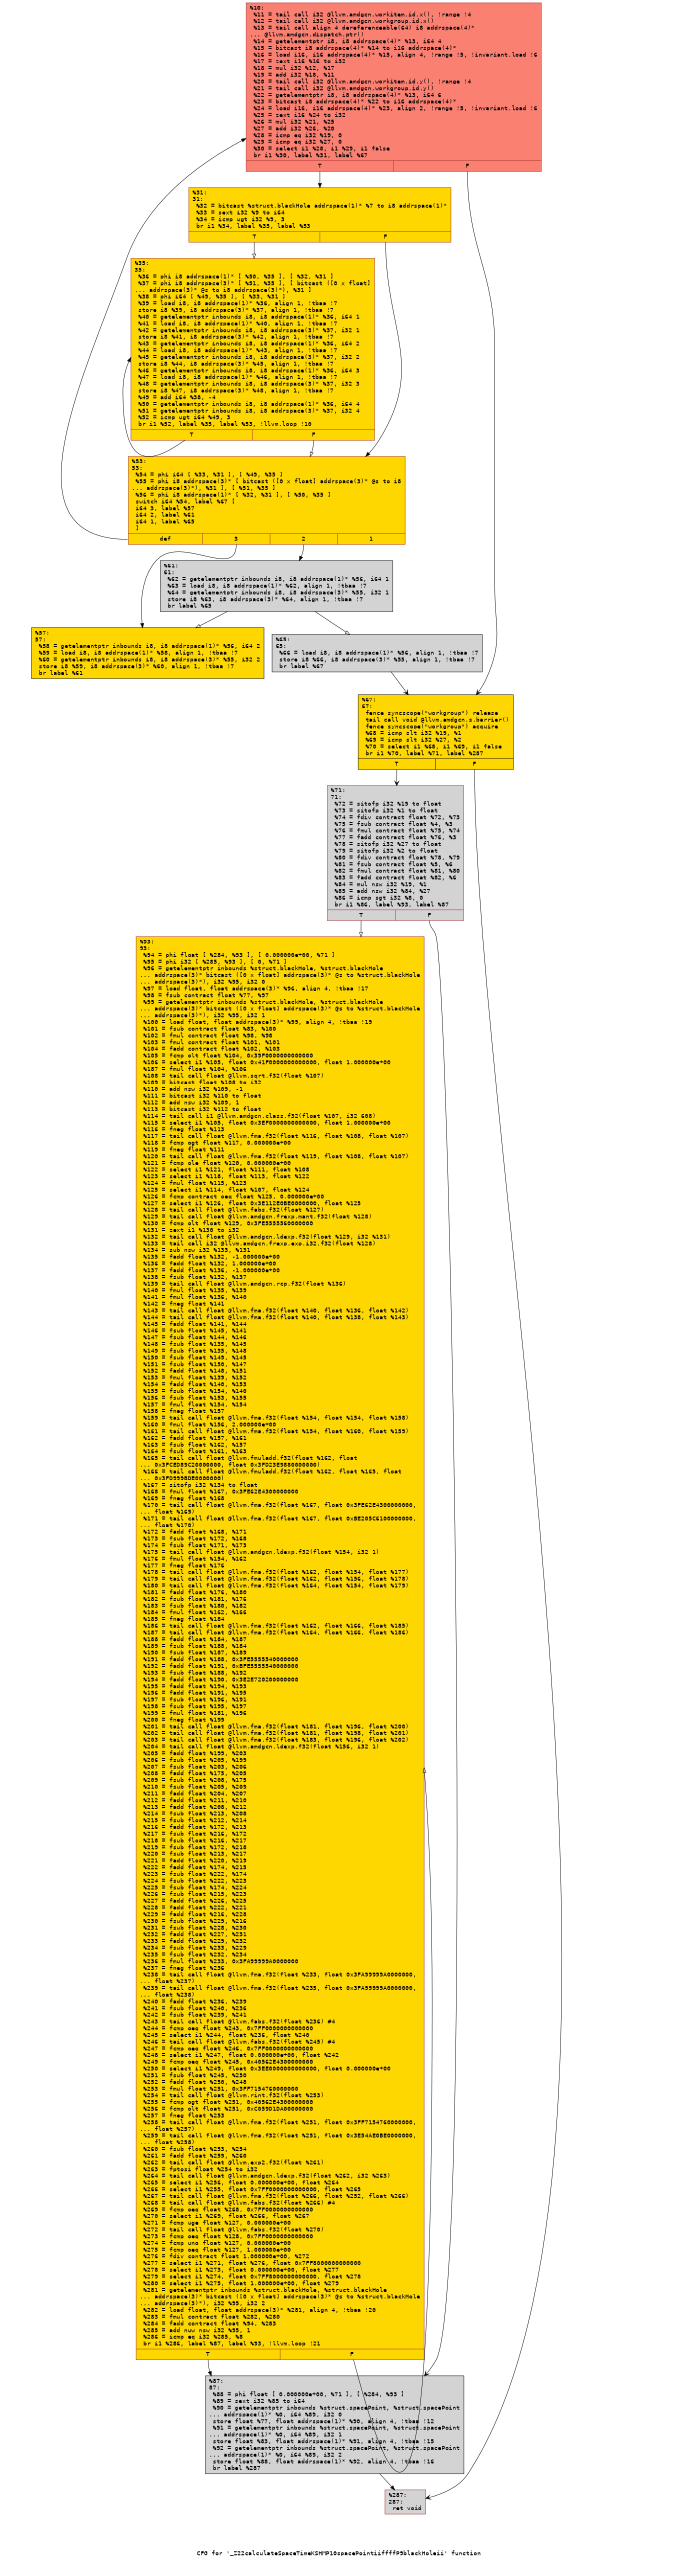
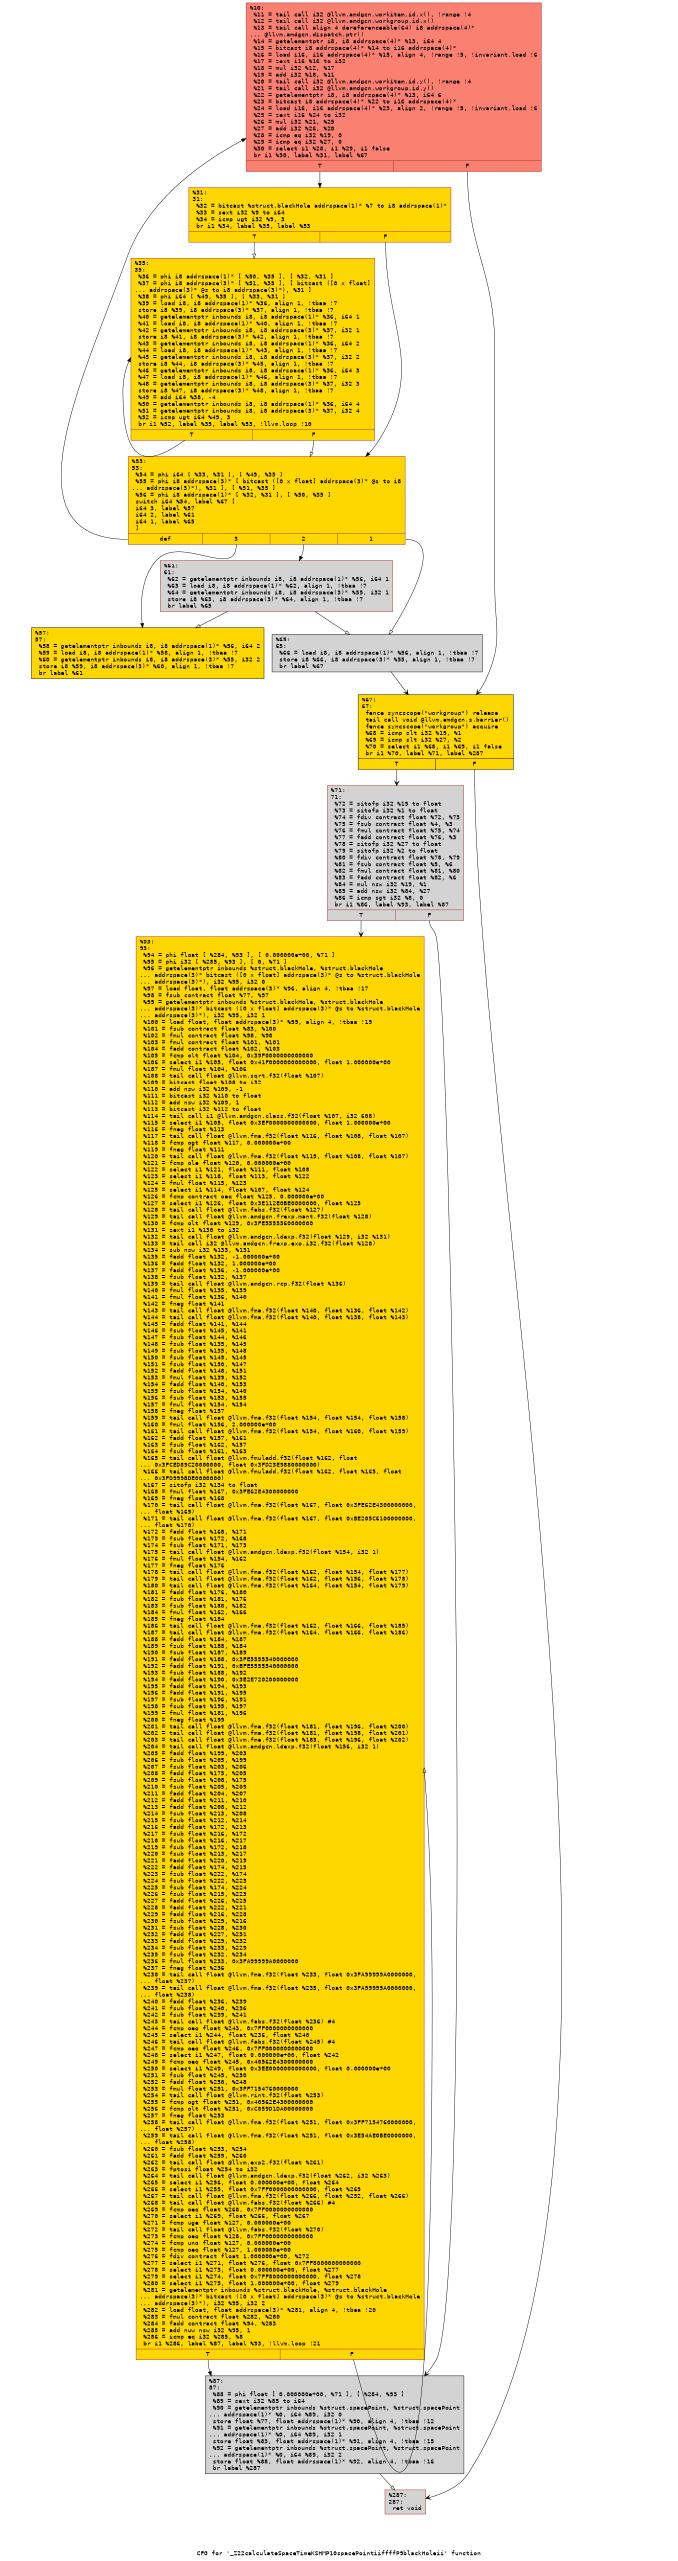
  digraph {
    fontname="DejaVu Sans Mono"
    label="CFG for '_Z22calculateSpaceTimeKSHMP10spacePointiiffffP9blackHoleii' function"
    node [color=brown fillcolor=gold fontname="DejaVu Sans Mono" shape=record style=filled]
    edge [arrowhead=normal fontname="DejaVu Sans Mono" tailport=s0]
    n1 [fillcolor=salmon label="{%10:\l  %11 = tail call i32 @llvm.amdgcn.workitem.id.x(), !range !4\l  %12 = tail call i32 @llvm.amdgcn.workgroup.id.x()\l  %13 = tail call align 4 dereferenceable(64) i8 addrspace(4)*\l... @llvm.amdgcn.dispatch.ptr()\l  %14 = getelementptr i8, i8 addrspace(4)* %13, i64 4\l  %15 = bitcast i8 addrspace(4)* %14 to i16 addrspace(4)*\l  %16 = load i16, i16 addrspace(4)* %15, align 4, !range !5, !invariant.load !6\l  %17 = zext i16 %16 to i32\l  %18 = mul i32 %12, %17\l  %19 = add i32 %18, %11\l  %20 = tail call i32 @llvm.amdgcn.workitem.id.y(), !range !4\l  %21 = tail call i32 @llvm.amdgcn.workgroup.id.y()\l  %22 = getelementptr i8, i8 addrspace(4)* %13, i64 6\l  %23 = bitcast i8 addrspace(4)* %22 to i16 addrspace(4)*\l  %24 = load i16, i16 addrspace(4)* %23, align 2, !range !5, !invariant.load !6\l  %25 = zext i16 %24 to i32\l  %26 = mul i32 %21, %25\l  %27 = add i32 %26, %20\l  %28 = icmp eq i32 %19, 0\l  %29 = icmp eq i32 %27, 0\l  %30 = select i1 %28, i1 %29, i1 false\l  br i1 %30, label %31, label %67\l|{<s0>T|<s1>F}}"]
    n2 [label="{%31:\l31:                                               \l  %32 = bitcast %struct.blackHole addrspace(1)* %7 to i8 addrspace(1)*\l  %33 = sext i32 %9 to i64\l  %34 = icmp ugt i32 %9, 3\l  br i1 %34, label %35, label %53\l|{<s0>T|<s1>F}}"]
    n3 [color=black label="{%67:\l67:                                               \l  fence syncscope(\"workgroup\") release\l  tail call void @llvm.amdgcn.s.barrier()\l  fence syncscope(\"workgroup\") acquire\l  %68 = icmp slt i32 %19, %1\l  %69 = icmp slt i32 %27, %2\l  %70 = select i1 %68, i1 %69, i1 false\l  br i1 %70, label %71, label %287\l|{<s0>T|<s1>F}}"]
    n4 [label="{%35:\l35:                                               \l  %36 = phi i8 addrspace(1)* [ %50, %35 ], [ %32, %31 ]\l  %37 = phi i8 addrspace(3)* [ %51, %35 ], [ bitcast ([0 x float]\l... addrspace(3)* @s to i8 addrspace(3)*), %31 ]\l  %38 = phi i64 [ %49, %35 ], [ %33, %31 ]\l  %39 = load i8, i8 addrspace(1)* %36, align 1, !tbaa !7\l  store i8 %39, i8 addrspace(3)* %37, align 1, !tbaa !7\l  %40 = getelementptr inbounds i8, i8 addrspace(1)* %36, i64 1\l  %41 = load i8, i8 addrspace(1)* %40, align 1, !tbaa !7\l  %42 = getelementptr inbounds i8, i8 addrspace(3)* %37, i32 1\l  store i8 %41, i8 addrspace(3)* %42, align 1, !tbaa !7\l  %43 = getelementptr inbounds i8, i8 addrspace(1)* %36, i64 2\l  %44 = load i8, i8 addrspace(1)* %43, align 1, !tbaa !7\l  %45 = getelementptr inbounds i8, i8 addrspace(3)* %37, i32 2\l  store i8 %44, i8 addrspace(3)* %45, align 1, !tbaa !7\l  %46 = getelementptr inbounds i8, i8 addrspace(1)* %36, i64 3\l  %47 = load i8, i8 addrspace(1)* %46, align 1, !tbaa !7\l  %48 = getelementptr inbounds i8, i8 addrspace(3)* %37, i32 3\l  store i8 %47, i8 addrspace(3)* %48, align 1, !tbaa !7\l  %49 = add i64 %38, -4\l  %50 = getelementptr inbounds i8, i8 addrspace(1)* %36, i64 4\l  %51 = getelementptr inbounds i8, i8 addrspace(3)* %37, i32 4\l  %52 = icmp ugt i64 %49, 3\l  br i1 %52, label %35, label %53, !llvm.loop !10\l|{<s0>T|<s1>F}}"]
    n5 [label="{%53:\l53:                                               \l  %54 = phi i64 [ %33, %31 ], [ %49, %35 ]\l  %55 = phi i8 addrspace(3)* [ bitcast ([0 x float] addrspace(3)* @s to i8\l... addrspace(3)*), %31 ], [ %51, %35 ]\l  %56 = phi i8 addrspace(1)* [ %32, %31 ], [ %50, %35 ]\l  switch i64 %54, label %67 [\l    i64 3, label %57\l    i64 2, label %61\l    i64 1, label %65\l  ]\l|{<s0>def|<s1>3|<s2>2|<s3>1}}"]
    n6 [fillcolor=lightgrey label="{%71:\l71:                                               \l  %72 = sitofp i32 %19 to float\l  %73 = sitofp i32 %1 to float\l  %74 = fdiv contract float %72, %73\l  %75 = fsub contract float %4, %3\l  %76 = fmul contract float %75, %74\l  %77 = fadd contract float %76, %3\l  %78 = sitofp i32 %27 to float\l  %79 = sitofp i32 %2 to float\l  %80 = fdiv contract float %78, %79\l  %81 = fsub contract float %5, %6\l  %82 = fmul contract float %81, %80\l  %83 = fadd contract float %82, %6\l  %84 = mul nsw i32 %19, %1\l  %85 = add nsw i32 %84, %27\l  %86 = icmp sgt i32 %8, 0\l  br i1 %86, label %93, label %87\l|{<s0>T|<s1>F}}"]
    n7 [fillcolor=lightgrey label="{%287:\l287:                                              \l  ret void\l}"]
    n8 [color=black label="{%57:\l57:                                               \l  %58 = getelementptr inbounds i8, i8 addrspace(1)* %56, i64 2\l  %59 = load i8, i8 addrspace(1)* %58, align 1, !tbaa !7\l  %60 = getelementptr inbounds i8, i8 addrspace(3)* %55, i32 2\l  store i8 %59, i8 addrspace(3)* %60, align 1, !tbaa !7\l  br label %61\l}"]
-   n9 [color=black fillcolor=lightgrey label="{%61:\l61:                                               \l  %62 = getelementptr inbounds i8, i8 addrspace(1)* %56, i64 1\l  %63 = load i8, i8 addrspace(1)* %62, align 1, !tbaa !7\l  %64 = getelementptr inbounds i8, i8 addrspace(3)* %55, i32 1\l  store i8 %63, i8 addrspace(3)* %64, align 1, !tbaa !7\l  br label %65\l}"]
+   n9 [fillcolor=lightgrey label="{%61:\l61:                                               \l  %62 = getelementptr inbounds i8, i8 addrspace(1)* %56, i64 1\l  %63 = load i8, i8 addrspace(1)* %62, align 1, !tbaa !7\l  %64 = getelementptr inbounds i8, i8 addrspace(3)* %55, i32 1\l  store i8 %63, i8 addrspace(3)* %64, align 1, !tbaa !7\l  br label %65\l}"]
    n10 [color=black fillcolor=lightgrey label="{%65:\l65:                                               \l  %66 = load i8, i8 addrspace(1)* %56, align 1, !tbaa !7\l  store i8 %66, i8 addrspace(3)* %55, align 1, !tbaa !7\l  br label %67\l}"]
    n11 [label="{%93:\l93:                                               \l  %94 = phi float [ %284, %93 ], [ 0.000000e+00, %71 ]\l  %95 = phi i32 [ %285, %93 ], [ 0, %71 ]\l  %96 = getelementptr inbounds %struct.blackHole, %struct.blackHole\l... addrspace(3)* bitcast ([0 x float] addrspace(3)* @s to %struct.blackHole\l... addrspace(3)*), i32 %95, i32 0\l  %97 = load float, float addrspace(3)* %96, align 4, !tbaa !17\l  %98 = fsub contract float %77, %97\l  %99 = getelementptr inbounds %struct.blackHole, %struct.blackHole\l... addrspace(3)* bitcast ([0 x float] addrspace(3)* @s to %struct.blackHole\l... addrspace(3)*), i32 %95, i32 1\l  %100 = load float, float addrspace(3)* %99, align 4, !tbaa !19\l  %101 = fsub contract float %83, %100\l  %102 = fmul contract float %98, %98\l  %103 = fmul contract float %101, %101\l  %104 = fadd contract float %102, %103\l  %105 = fcmp olt float %104, 0x39F0000000000000\l  %106 = select i1 %105, float 0x41F0000000000000, float 1.000000e+00\l  %187 = fmul float %104, %106\l  %108 = tail call float @llvm.sqrt.f32(float %107)\l  %109 = bitcast float %108 to i32\l  %110 = add nsw i32 %109, -1\l  %111 = bitcast i32 %110 to float\l  %112 = add nsw i32 %109, 1\l  %113 = bitcast i32 %112 to float\l  %114 = tail call i1 @llvm.amdgcn.class.f32(float %107, i32 608)\l  %115 = select i1 %105, float 0x3EF0000000000000, float 1.000000e+00\l  %116 = fneg float %113\l  %117 = tail call float @llvm.fma.f32(float %116, float %108, float %107)\l  %118 = fcmp ogt float %117, 0.000000e+00\l  %119 = fneg float %111\l  %120 = tail call float @llvm.fma.f32(float %119, float %108, float %107)\l  %121 = fcmp ole float %120, 0.000000e+00\l  %122 = select i1 %121, float %111, float %108\l  %123 = select i1 %118, float %113, float %122\l  %124 = fmul float %115, %123\l  %125 = select i1 %114, float %107, float %124\l  %126 = fcmp contract oeq float %125, 0.000000e+00\l  %127 = select i1 %126, float 0x3E112E0BE0000000, float %125\l  %128 = tail call float @llvm.fabs.f32(float %127)\l  %129 = tail call float @llvm.amdgcn.frexp.mant.f32(float %128)\l  %130 = fcmp olt float %129, 0x3FE5555560000000\l  %131 = zext i1 %130 to i32\l  %132 = tail call float @llvm.amdgcn.ldexp.f32(float %129, i32 %131)\l  %133 = tail call i32 @llvm.amdgcn.frexp.exp.i32.f32(float %128)\l  %134 = sub nsw i32 %133, %131\l  %135 = fadd float %132, -1.000000e+00\l  %136 = fadd float %132, 1.000000e+00\l  %137 = fadd float %136, -1.000000e+00\l  %138 = fsub float %132, %137\l  %139 = tail call float @llvm.amdgcn.rcp.f32(float %136)\l  %140 = fmul float %135, %139\l  %141 = fmul float %136, %140\l  %142 = fneg float %141\l  %143 = tail call float @llvm.fma.f32(float %140, float %136, float %142)\l  %144 = tail call float @llvm.fma.f32(float %140, float %138, float %143)\l  %145 = fadd float %141, %144\l  %146 = fsub float %145, %141\l  %147 = fsub float %144, %146\l  %148 = fsub float %135, %145\l  %149 = fsub float %135, %148\l  %150 = fsub float %149, %145\l  %151 = fsub float %150, %147\l  %152 = fadd float %148, %151\l  %153 = fmul float %139, %152\l  %154 = fadd float %140, %153\l  %155 = fsub float %154, %140\l  %156 = fsub float %153, %155\l  %157 = fmul float %154, %154\l  %158 = fneg float %157\l  %159 = tail call float @llvm.fma.f32(float %154, float %154, float %158)\l  %160 = fmul float %156, 2.000000e+00\l  %161 = tail call float @llvm.fma.f32(float %154, float %160, float %159)\l  %162 = fadd float %157, %161\l  %163 = fsub float %162, %157\l  %164 = fsub float %161, %163\l  %165 = tail call float @llvm.fmuladd.f32(float %162, float\l... 0x3FCED89C20000000, float 0x3FD23E9880000000)\l  %166 = tail call float @llvm.fmuladd.f32(float %162, float %165, float\l... 0x3FD999BDE0000000)\l  %167 = sitofp i32 %134 to float\l  %168 = fmul float %167, 0x3FE62E4300000000\l  %169 = fneg float %168\l  %170 = tail call float @llvm.fma.f32(float %167, float 0x3FE62E4300000000,\l... float %169)\l  %171 = tail call float @llvm.fma.f32(float %167, float 0xBE205C6100000000,\l... float %170)\l  %172 = fadd float %168, %171\l  %173 = fsub float %172, %168\l  %174 = fsub float %171, %173\l  %175 = tail call float @llvm.amdgcn.ldexp.f32(float %154, i32 1)\l  %176 = fmul float %154, %162\l  %177 = fneg float %176\l  %178 = tail call float @llvm.fma.f32(float %162, float %154, float %177)\l  %179 = tail call float @llvm.fma.f32(float %162, float %156, float %178)\l  %180 = tail call float @llvm.fma.f32(float %164, float %154, float %179)\l  %181 = fadd float %176, %180\l  %182 = fsub float %181, %176\l  %183 = fsub float %180, %182\l  %184 = fmul float %162, %166\l  %185 = fneg float %184\l  %186 = tail call float @llvm.fma.f32(float %162, float %166, float %185)\l  %187 = tail call float @llvm.fma.f32(float %164, float %166, float %186)\l  %188 = fadd float %184, %187\l  %189 = fsub float %188, %184\l  %190 = fsub float %187, %189\l  %191 = fadd float %188, 0x3FE5555540000000\l  %192 = fadd float %191, 0xBFE5555540000000\l  %193 = fsub float %188, %192\l  %194 = fadd float %190, 0x3E2E720200000000\l  %195 = fadd float %194, %193\l  %196 = fadd float %191, %195\l  %197 = fsub float %196, %191\l  %198 = fsub float %195, %197\l  %199 = fmul float %181, %196\l  %200 = fneg float %199\l  %201 = tail call float @llvm.fma.f32(float %181, float %196, float %200)\l  %202 = tail call float @llvm.fma.f32(float %181, float %198, float %201)\l  %203 = tail call float @llvm.fma.f32(float %183, float %196, float %202)\l  %204 = tail call float @llvm.amdgcn.ldexp.f32(float %156, i32 1)\l  %205 = fadd float %199, %203\l  %206 = fsub float %205, %199\l  %207 = fsub float %203, %206\l  %208 = fadd float %175, %205\l  %209 = fsub float %208, %175\l  %210 = fsub float %205, %209\l  %211 = fadd float %204, %207\l  %212 = fadd float %211, %210\l  %213 = fadd float %208, %212\l  %214 = fsub float %213, %208\l  %215 = fsub float %212, %214\l  %216 = fadd float %172, %213\l  %217 = fsub float %216, %172\l  %218 = fsub float %216, %217\l  %219 = fsub float %172, %218\l  %220 = fsub float %213, %217\l  %221 = fadd float %220, %219\l  %222 = fadd float %174, %215\l  %223 = fsub float %222, %174\l  %224 = fsub float %222, %223\l  %225 = fsub float %174, %224\l  %226 = fsub float %215, %223\l  %227 = fadd float %226, %225\l  %228 = fadd float %222, %221\l  %229 = fadd float %216, %228\l  %230 = fsub float %229, %216\l  %231 = fsub float %228, %230\l  %232 = fadd float %227, %231\l  %233 = fadd float %229, %232\l  %234 = fsub float %233, %229\l  %235 = fsub float %232, %234\l  %236 = fmul float %233, 0x3FA99999A0000000\l  %237 = fneg float %236\l  %238 = tail call float @llvm.fma.f32(float %233, float 0x3FA99999A0000000,\l... float %237)\l  %239 = tail call float @llvm.fma.f32(float %235, float 0x3FA99999A0000000,\l... float %238)\l  %240 = fadd float %236, %239\l  %241 = fsub float %240, %236\l  %242 = fsub float %239, %241\l  %243 = tail call float @llvm.fabs.f32(float %236) #4\l  %244 = fcmp oeq float %243, 0x7FF0000000000000\l  %245 = select i1 %244, float %236, float %240\l  %246 = tail call float @llvm.fabs.f32(float %245) #4\l  %247 = fcmp oeq float %246, 0x7FF0000000000000\l  %248 = select i1 %247, float 0.000000e+00, float %242\l  %249 = fcmp oeq float %245, 0x40562E4300000000\l  %250 = select i1 %249, float 0x3EE0000000000000, float 0.000000e+00\l  %251 = fsub float %245, %250\l  %252 = fadd float %250, %248\l  %253 = fmul float %251, 0x3FF7154760000000\l  %254 = tail call float @llvm.rint.f32(float %253)\l  %255 = fcmp ogt float %251, 0x40562E4300000000\l  %256 = fcmp olt float %251, 0xC059D1DA00000000\l  %257 = fneg float %253\l  %258 = tail call float @llvm.fma.f32(float %251, float 0x3FF7154760000000,\l... float %257)\l  %259 = tail call float @llvm.fma.f32(float %251, float 0x3E54AE0BE0000000,\l... float %258)\l  %260 = fsub float %253, %254\l  %261 = fadd float %259, %260\l  %262 = tail call float @llvm.exp2.f32(float %261)\l  %263 = fptosi float %254 to i32\l  %264 = tail call float @llvm.amdgcn.ldexp.f32(float %262, i32 %263)\l  %265 = select i1 %256, float 0.000000e+00, float %264\l  %266 = select i1 %255, float 0x7FF0000000000000, float %265\l  %267 = tail call float @llvm.fma.f32(float %266, float %252, float %266)\l  %268 = tail call float @llvm.fabs.f32(float %266) #4\l  %269 = fcmp oeq float %268, 0x7FF0000000000000\l  %270 = select i1 %269, float %266, float %267\l  %271 = fcmp uge float %127, 0.000000e+00\l  %272 = tail call float @llvm.fabs.f32(float %270)\l  %273 = fcmp oeq float %128, 0x7FF0000000000000\l  %274 = fcmp uno float %127, 0.000000e+00\l  %275 = fcmp oeq float %127, 1.000000e+00\l  %276 = fdiv contract float 1.000000e+00, %272\l  %277 = select i1 %271, float %276, float 0x7FF8000000000000\l  %278 = select i1 %273, float 0.000000e+00, float %277\l  %279 = select i1 %274, float 0x7FF8000000000000, float %278\l  %280 = select i1 %275, float 1.000000e+00, float %279\l  %281 = getelementptr inbounds %struct.blackHole, %struct.blackHole\l... addrspace(3)* bitcast ([0 x float] addrspace(3)* @s to %struct.blackHole\l... addrspace(3)*), i32 %95, i32 2\l  %282 = load float, float addrspace(3)* %281, align 4, !tbaa !20\l  %283 = fmul contract float %282, %280\l  %284 = fadd contract float %94, %283\l  %285 = add nuw nsw i32 %95, 1\l  %286 = icmp eq i32 %285, %8\l  br i1 %286, label %87, label %93, !llvm.loop !21\l|{<s0>T|<s1>F}}"]
    n12 [color=black fillcolor=lightgrey label="{%87:\l87:                                               \l  %88 = phi float [ 0.000000e+00, %71 ], [ %284, %93 ]\l  %89 = sext i32 %85 to i64\l  %90 = getelementptr inbounds %struct.spacePoint, %struct.spacePoint\l... addrspace(1)* %0, i64 %89, i32 0\l  store float %77, float addrspace(1)* %90, align 4, !tbaa !12\l  %91 = getelementptr inbounds %struct.spacePoint, %struct.spacePoint\l... addrspace(1)* %0, i64 %89, i32 1\l  store float %83, float addrspace(1)* %91, align 4, !tbaa !15\l  %92 = getelementptr inbounds %struct.spacePoint, %struct.spacePoint\l... addrspace(1)* %0, i64 %89, i32 2\l  store float %88, float addrspace(1)* %92, align 4, !tbaa !16\l  br label %287\l}"]
    n1 -> n2
    n1 -> n3 [arrowhead=vee tailport=s1]
    n2 -> n4 [arrowhead=onormal]
    n2 -> n5 [tailport=s1]
    n3 -> n6 [arrowhead=vee]
    n3 -> n7 [arrowhead=vee tailport=s1]
    n4 -> n4
    n4 -> n5 [arrowhead=onormal tailport=s1]
    n5 -> n1
    n5 -> n8 [tailport=s1]
    n5 -> n9 [tailport=s2]
-   n6 -> n11 [arrowhead=onormal]
+   n5 -> n10 [arrowhead=onormal tailport=s3]
+   n6 -> n11 [arrowhead=vee]
    n6 -> n12 [arrowhead=vee tailport=s1]
    n9 -> n8 [arrowhead=onormal]
    n9 -> n10 [arrowhead=onormal]
    n10 -> n3 [arrowhead=vee]
    n11 -> n11 [arrowhead=onormal tailport=s1]
    n11 -> n12
-   n12 -> n7
+   n12 -> n7 [arrowhead=onormal]
  }
